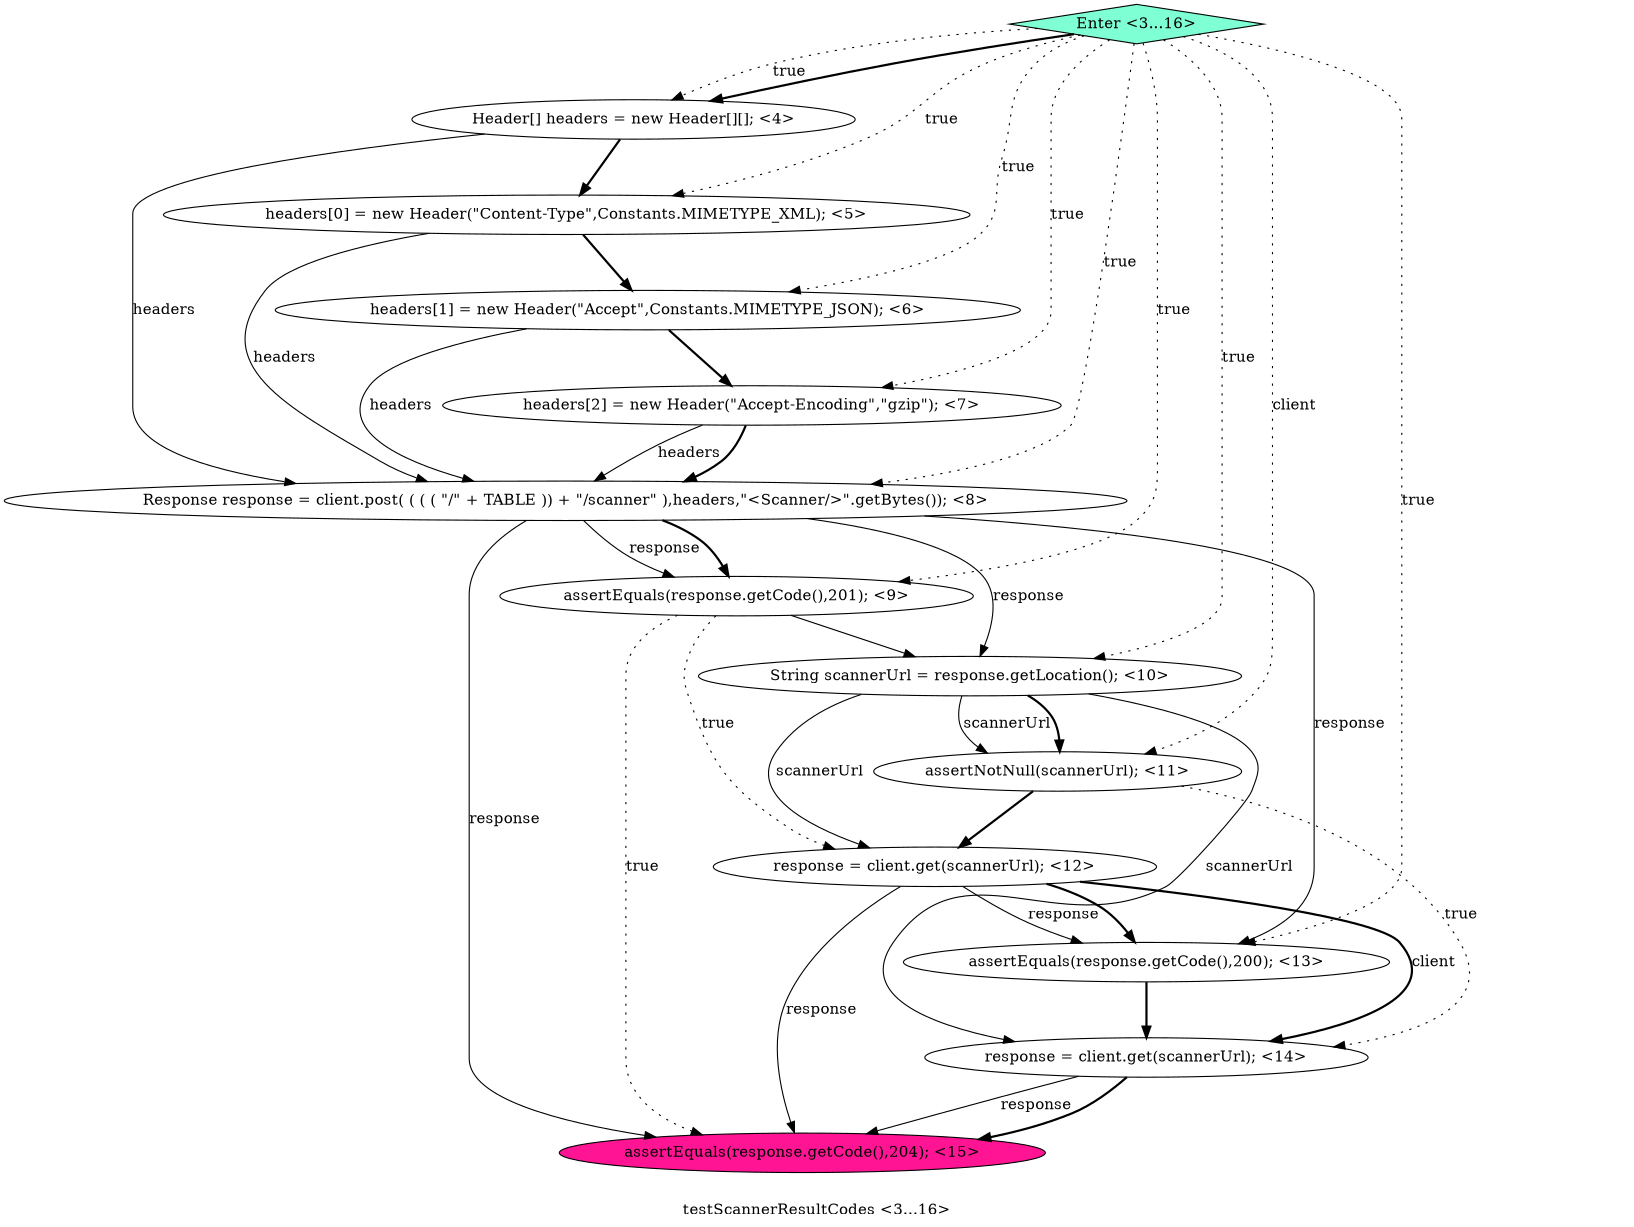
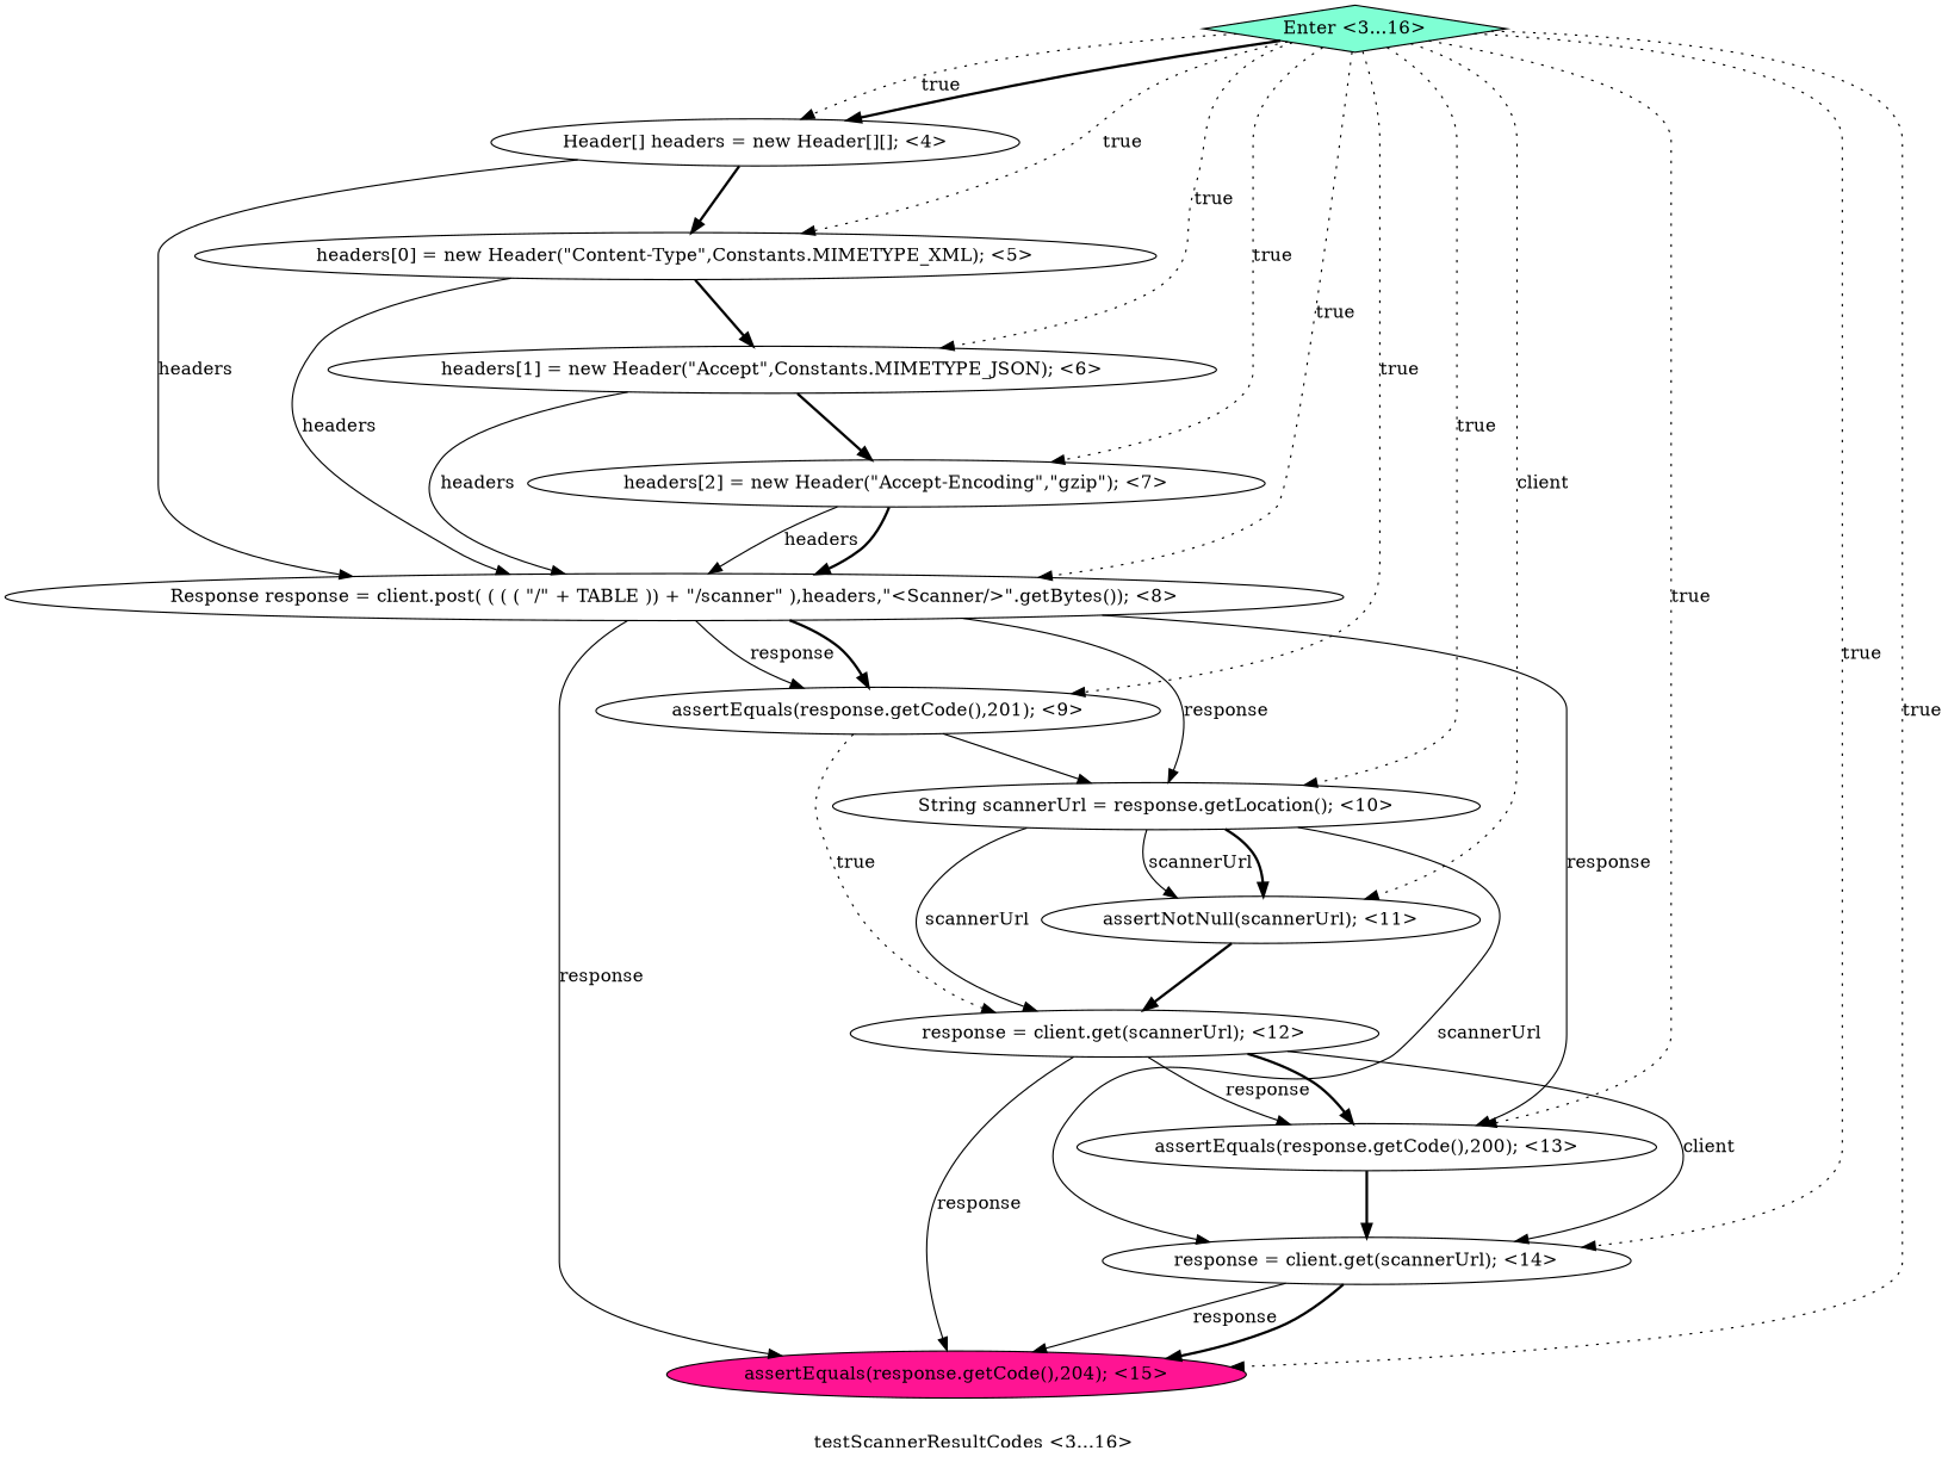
  digraph {
    label="testScannerResultCodes <3...16>"
    node [fillcolor=white shape=ellipse style=filled]
    edge [style=solid]
    n1 [label="Header[] headers = new Header[][]; <4>"]
    n2 [label="Response response = client.post( ( ( ( \"/\" + TABLE )) + \"/scanner\" ),headers,\"<Scanner/>\".getBytes()); <8>"]
    n3 [label="headers[0] = new Header(\"Content-Type\",Constants.MIMETYPE_XML); <5>"]
    n4 [label="assertEquals(response.getCode(),201); <9>"]
    n5 [label="String scannerUrl = response.getLocation(); <10>"]
    n6 [label="assertEquals(response.getCode(),200); <13>"]
    n7 [fillcolor=deeppink label="assertEquals(response.getCode(),204); <15>"]
    n8 [label="headers[1] = new Header(\"Accept\",Constants.MIMETYPE_JSON); <6>"]
    n9 [label="headers[2] = new Header(\"Accept-Encoding\",\"gzip\"); <7>"]
    n10 [label="response = client.get(scannerUrl); <12>"]
    n11 [label="assertNotNull(scannerUrl); <11>"]
    n12 [label="response = client.get(scannerUrl); <14>"]
    n13 [fillcolor=aquamarine label="Enter <3...16>" shape=diamond]
    n1 -> n2 [label=headers]
    n1 -> n3 [style=bold]
    n2 -> n4 [label=response]
    n2 -> n4 [style=bold]
    n2 -> n5 [label=response]
    n2 -> n6 [label=response]
    n2 -> n7 [label=response]
    n3 -> n2 [label=headers]
    n3 -> n8 [style=bold]
    n4 -> n5
    n4 -> n10 [label=true style=dotted]
    n5 -> n10 [label=scannerUrl]
    n5 -> n11 [label=scannerUrl]
    n5 -> n11 [style=bold]
    n5 -> n12 [label=scannerUrl]
    n6 -> n12 [style=bold]
    n8 -> n2 [label=headers]
    n8 -> n9 [style=bold]
    n9 -> n2 [label=headers]
    n9 -> n2 [style=bold]
    n10 -> n6 [label=response]
    n10 -> n6 [style=bold]
    n10 -> n7 [label=response]
-   n10 -> n12 [label=client style=bold]
+   n10 -> n12 [label=client]
    n11 -> n10 [style=bold]
    n12 -> n7 [label=response]
    n12 -> n7 [style=bold]
    n13 -> n1 [label=true style=dotted]
    n13 -> n1 [style=bold]
    n13 -> n2 [label=true style=dotted]
    n13 -> n3 [label=true style=dotted]
    n13 -> n4 [label=true style=dotted]
    n13 -> n5 [label=true style=dotted]
    n13 -> n6 [label=true style=dotted]
-   n4 -> n7 [label=true style=dotted]
+   n13 -> n7 [label=true style=dotted]
    n13 -> n8 [label=true style=dotted]
    n13 -> n9 [label=true style=dotted]
    n13 -> n11 [label=client style=dotted]
-   n11 -> n12 [label=true style=dotted]
+   n13 -> n12 [label=true style=dotted]
  }
